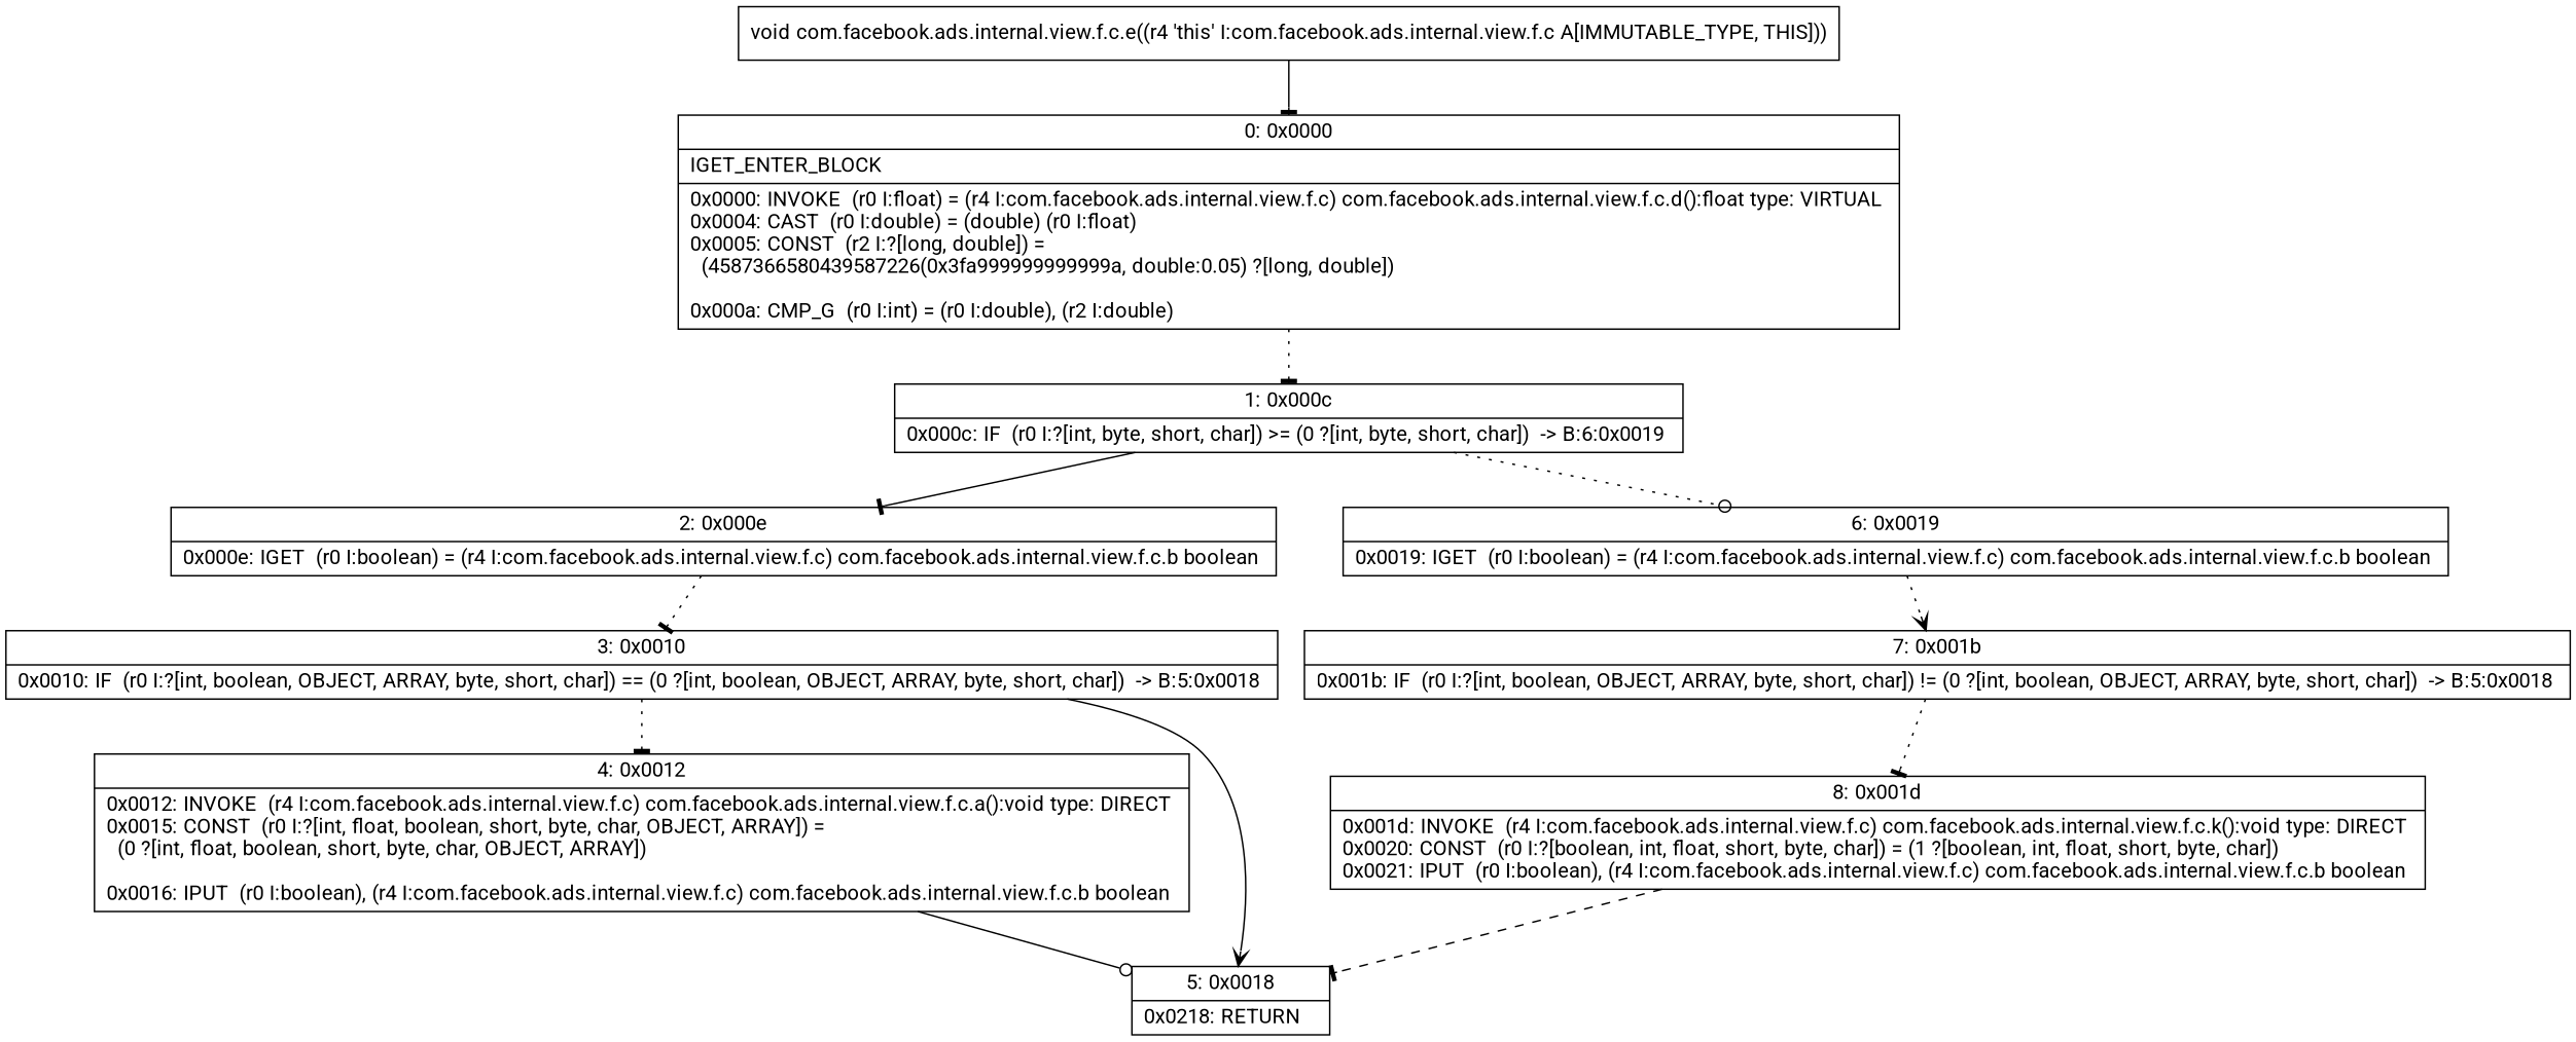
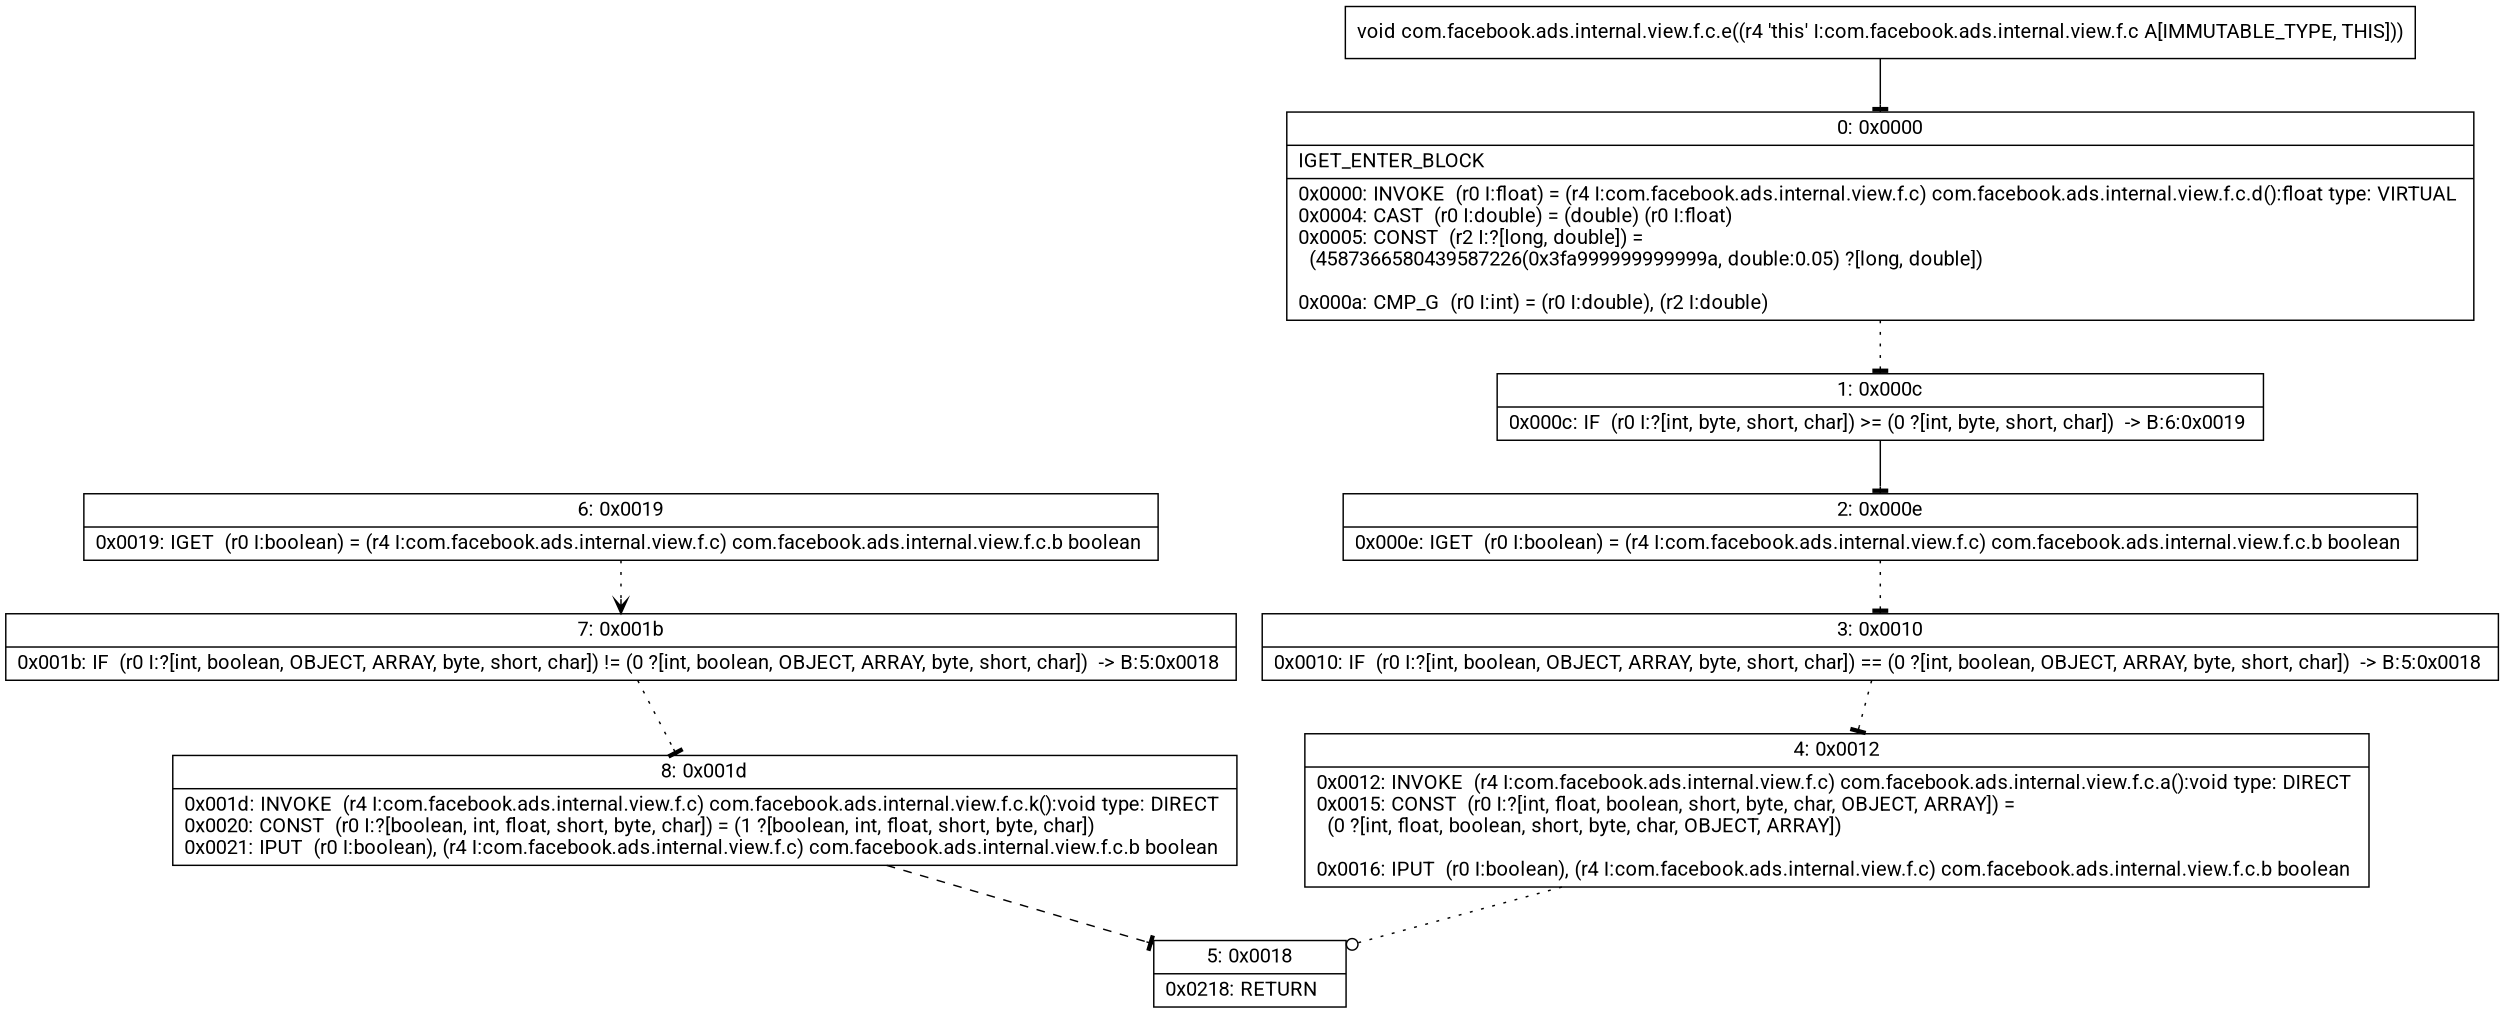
  digraph {
    fontname=Roboto
    node [fontname=Roboto shape=record]
    edge [arrowhead=tee fontname=Roboto style=dotted]
    n1 [label="{0\:\ 0x0000|IGET_ENTER_BLOCK\l|0x0000: INVOKE  (r0 I:float) = (r4 I:com.facebook.ads.internal.view.f.c) com.facebook.ads.internal.view.f.c.d():float type: VIRTUAL \l0x0004: CAST  (r0 I:double) = (double) (r0 I:float) \l0x0005: CONST  (r2 I:?[long, double]) = \l  (4587366580439587226(0x3fa999999999999a, double:0.05) ?[long, double])\l \l0x000a: CMP_G  (r0 I:int) = (r0 I:double), (r2 I:double) \l}"]
    n2 [label="{1\:\ 0x000c|0x000c: IF  (r0 I:?[int, byte, short, char]) \>= (0 ?[int, byte, short, char])  \-\> B:6:0x0019 \l}"]
    n3 [label="{2\:\ 0x000e|0x000e: IGET  (r0 I:boolean) = (r4 I:com.facebook.ads.internal.view.f.c) com.facebook.ads.internal.view.f.c.b boolean \l}"]
    n4 [label="{6\:\ 0x0019|0x0019: IGET  (r0 I:boolean) = (r4 I:com.facebook.ads.internal.view.f.c) com.facebook.ads.internal.view.f.c.b boolean \l}"]
    n5 [label="{3\:\ 0x0010|0x0010: IF  (r0 I:?[int, boolean, OBJECT, ARRAY, byte, short, char]) == (0 ?[int, boolean, OBJECT, ARRAY, byte, short, char])  \-\> B:5:0x0018 \l}"]
    n6 [label="{7\:\ 0x001b|0x001b: IF  (r0 I:?[int, boolean, OBJECT, ARRAY, byte, short, char]) != (0 ?[int, boolean, OBJECT, ARRAY, byte, short, char])  \-\> B:5:0x0018 \l}"]
    n7 [label="{4\:\ 0x0012|0x0012: INVOKE  (r4 I:com.facebook.ads.internal.view.f.c) com.facebook.ads.internal.view.f.c.a():void type: DIRECT \l0x0015: CONST  (r0 I:?[int, float, boolean, short, byte, char, OBJECT, ARRAY]) = \l  (0 ?[int, float, boolean, short, byte, char, OBJECT, ARRAY])\l \l0x0016: IPUT  (r0 I:boolean), (r4 I:com.facebook.ads.internal.view.f.c) com.facebook.ads.internal.view.f.c.b boolean \l}"]
    n8 [label="{5\:\ 0x0018|0x0218: RETURN   \l}"]
    n9 [label="{8\:\ 0x001d|0x001d: INVOKE  (r4 I:com.facebook.ads.internal.view.f.c) com.facebook.ads.internal.view.f.c.k():void type: DIRECT \l0x0020: CONST  (r0 I:?[boolean, int, float, short, byte, char]) = (1 ?[boolean, int, float, short, byte, char]) \l0x0021: IPUT  (r0 I:boolean), (r4 I:com.facebook.ads.internal.view.f.c) com.facebook.ads.internal.view.f.c.b boolean \l}"]
    n10 [label="{void com.facebook.ads.internal.view.f.c.e((r4 'this' I:com.facebook.ads.internal.view.f.c A[IMMUTABLE_TYPE, THIS])) }"]
    n1 -> n2
    n2 -> n3 [style=solid]
-   n2 -> n4 [arrowhead=odot]
    n3 -> n5
    n4 -> n6 [arrowhead=vee]
    n5 -> n7
-   n5 -> n8 [arrowhead=vee style=solid]
    n6 -> n9
-   n7 -> n8 [arrowhead=odot style=solid]
+   n7 -> n8 [arrowhead=odot]
    n9 -> n8 [style=dashed]
    n10 -> n1 [style=solid]
  }
